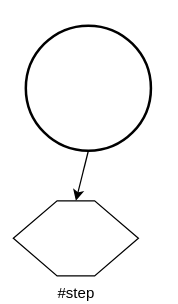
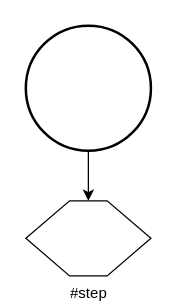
  <mxCell id="0" />
  <mxCell id="1" parent="0" />
  <mxCell id="2" style="edgeStyle=none;html=1;exitX=0.5;exitY=1;exitDx=0;exitDy=0;exitPerimeter=0;entryX=0.5;entryY=0;entryDx=0;entryDy=0;" edge="1" parent="1" source="3" target="4"><mxGeometry relative="1" as="geometry" /></mxCell>
  <mxCell id="3" value="" style="strokeWidth=2;html=1;shape=mxgraph.flowchart.start_2;whiteSpace=wrap;" vertex="1" parent="1"><mxGeometry x="20" y="20" width="100" height="100" as="geometry" /></mxCell>
- <mxCell id="4" value="#step" style="verticalLabelPosition=bottom;verticalAlign=top;html=1;shape=hexagon;perimeter=hexagonPerimeter2;arcSize=6;size=0.35;" vertex="1" parent="1"><mxGeometry x="10" y="160" width="100" height="60" as="geometry" /></mxCell>
+ <mxCell id="4" value="#step" style="verticalLabelPosition=bottom;verticalAlign=top;html=1;shape=hexagon;perimeter=hexagonPerimeter2;arcSize=6;size=0.35;" vertex="1" parent="1"><mxGeometry x="20" y="160" width="100" height="60" as="geometry" /></mxCell>
